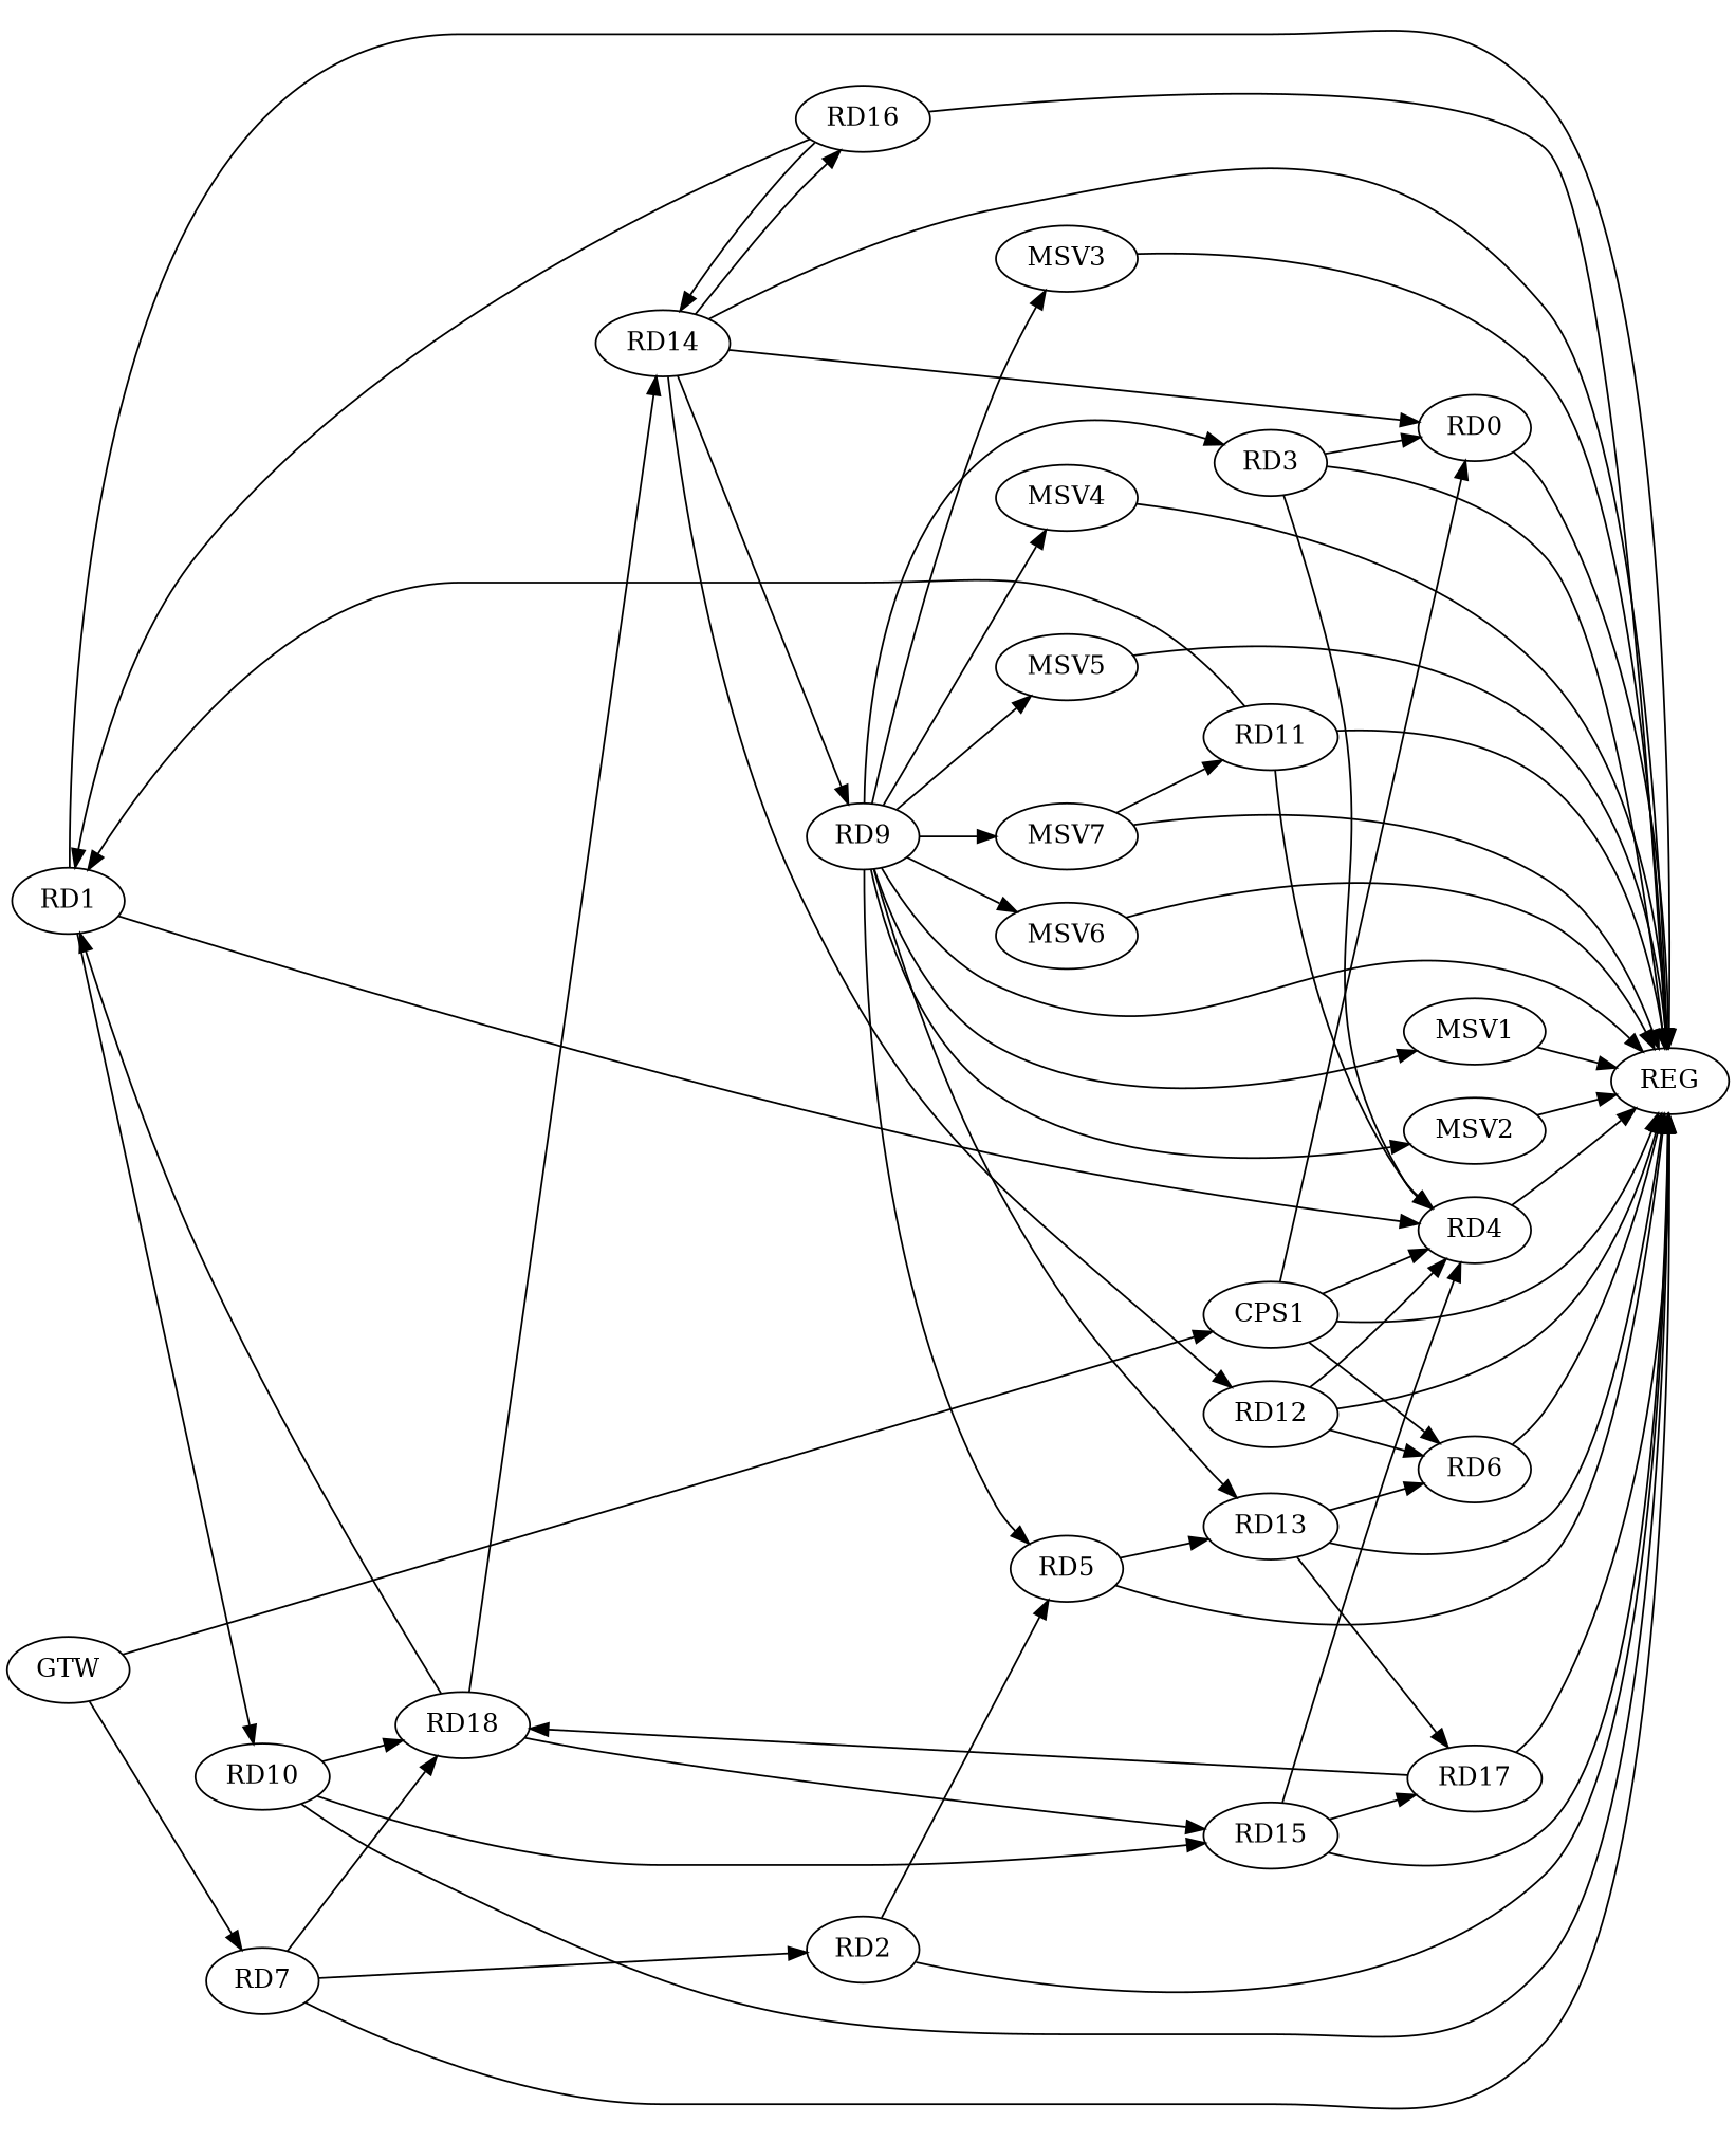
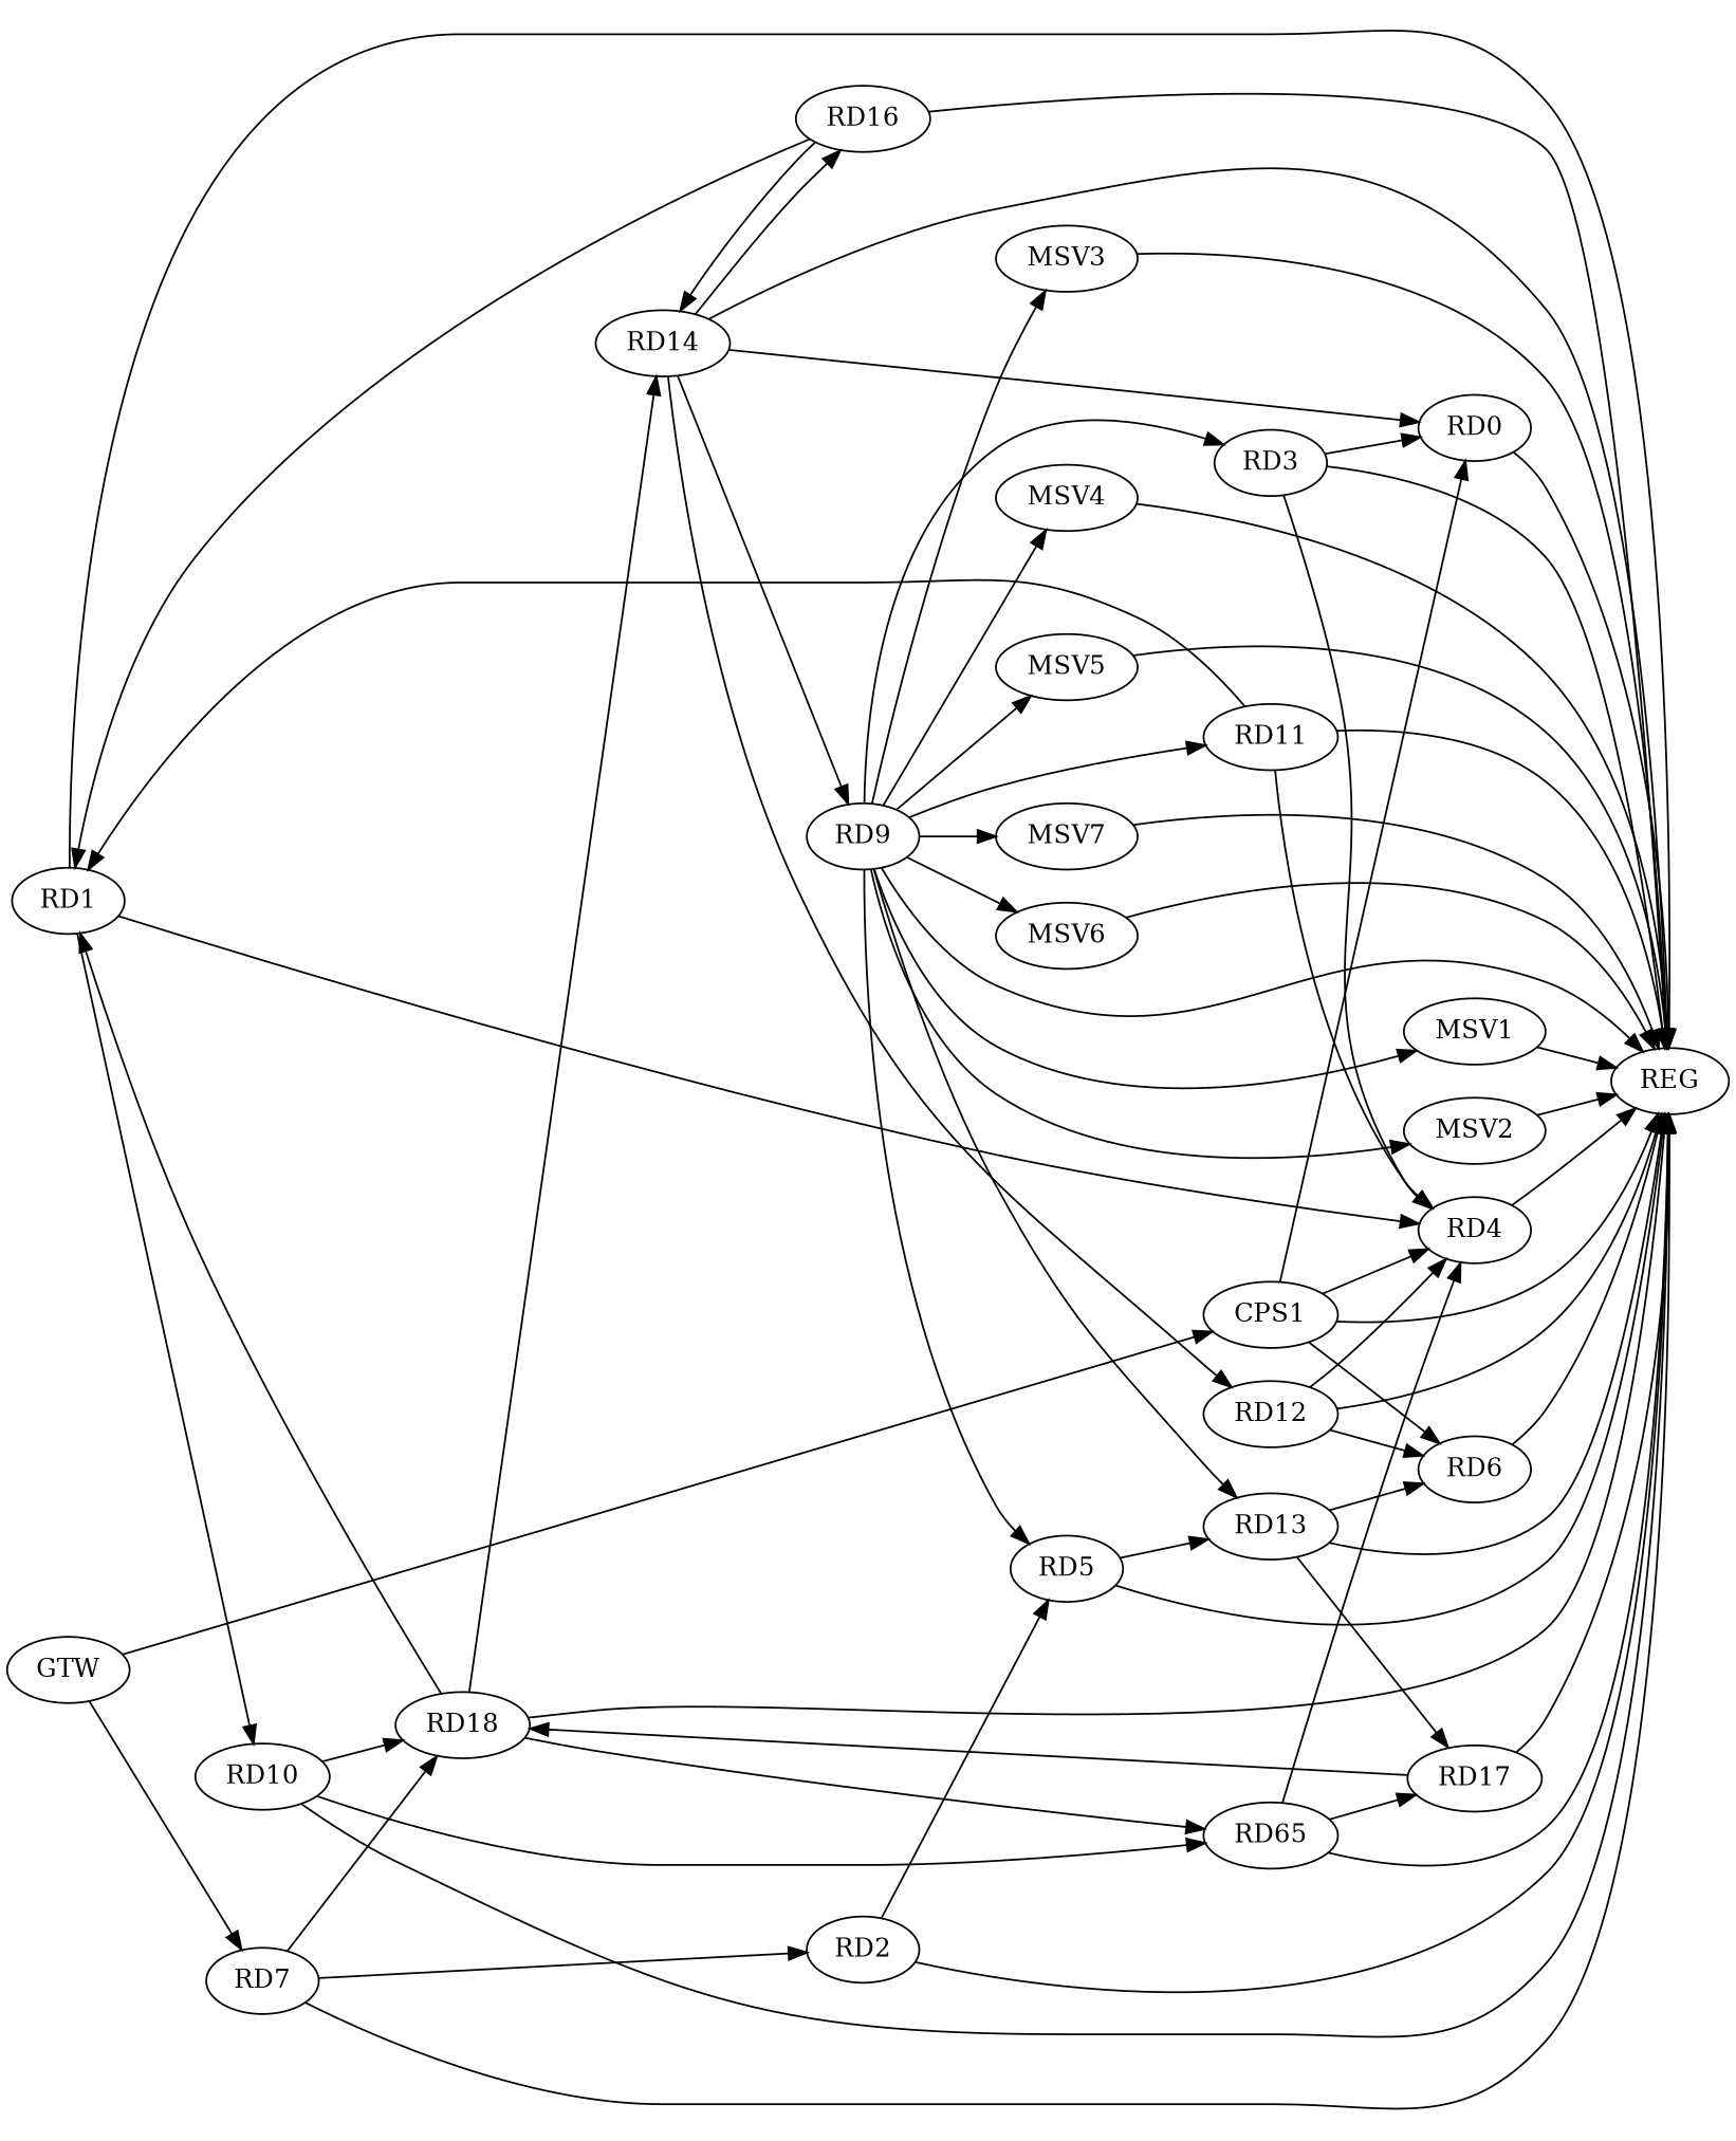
  strict digraph {
    rankdir=LR
    n1 [label=RD1]
    n2 [label=RD4]
    n3 [label=RD10]
    n4 [label=REG]
    n5 [label=RD18]
-   n6 [label=RD15]
+   n6 [label=RD65]
    n7 [label=RD2]
    n8 [label=RD5]
    n9 [label=RD13]
    n10 [label=RD3]
    n11 [label=RD0]
    n12 [label=RD6]
    n13 [label=RD17]
    n14 [label=RD7]
    n15 [label=RD14]
    n16 [label=RD9]
    n17 [label=RD11]
    n18 [label=MSV1]
    n19 [label=MSV2]
    n20 [label=MSV3]
    n21 [label=MSV4]
    n22 [label=MSV5]
    n23 [label=MSV6]
    n24 [label=MSV7]
    n25 [label=RD12]
    n26 [label=RD16]
    n27 [label=CPS1]
    n28 [label=GTW]
    n1 -> n2
    n1 -> n3
    n1 -> n4
    n2 -> n4
    n3 -> n4
    n3 -> n5
    n3 -> n6
    n5 -> n1
+   n5 -> n4
    n5 -> n6
    n5 -> n15
    n6 -> n2
    n6 -> n4
    n6 -> n13
    n7 -> n4
    n7 -> n8
    n8 -> n4
    n8 -> n9
    n9 -> n4
    n9 -> n12
    n9 -> n13
    n10 -> n2
    n10 -> n4
    n10 -> n11
    n11 -> n4
    n12 -> n4
    n13 -> n4
    n13 -> n5
    n14 -> n4
    n14 -> n5
    n14 -> n7
    n15 -> n4
    n15 -> n11
    n15 -> n16
    n15 -> n25
    n15 -> n26
    n16 -> n4
    n16 -> n8
    n16 -> n9
    n16 -> n10
-   n24 -> n17
+   n16 -> n17
    n16 -> n18
    n16 -> n19
    n16 -> n20
    n16 -> n21
    n16 -> n22
    n16 -> n23
    n16 -> n24
    n17 -> n1
    n17 -> n2
    n17 -> n4
    n18 -> n4
    n19 -> n4
    n20 -> n4
    n21 -> n4
    n22 -> n4
    n23 -> n4
    n24 -> n4
    n25 -> n2
    n25 -> n4
    n25 -> n12
    n26 -> n1
    n26 -> n4
    n26 -> n15
    n27 -> n2
    n27 -> n4
    n27 -> n11
    n27 -> n12
    n28 -> n14
    n28 -> n27
  }
